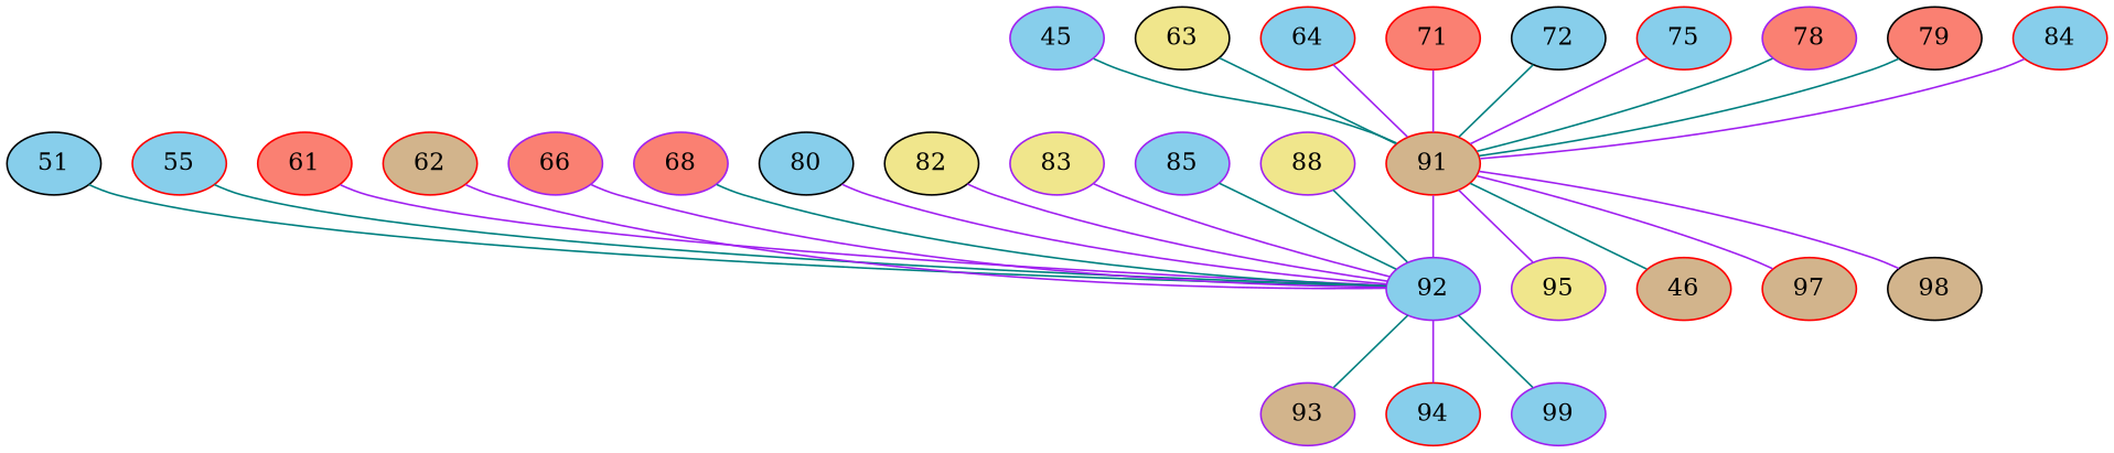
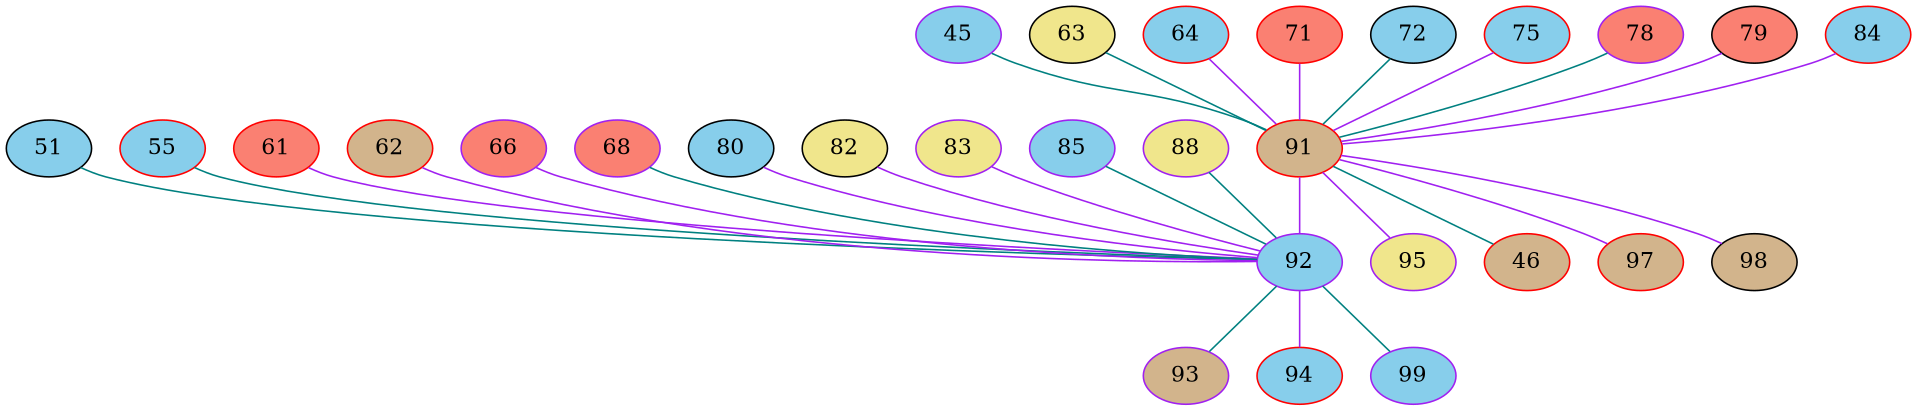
  graph {
    node [color=purple fillcolor=skyblue style=filled]
    edge [color=purple]
    45 [super="+9"]
    91 [color=red fillcolor=tan super="+54+5+89+1+4+17+19+23+24+33+41+43+52+53+60"]
    92 [super="+49+86+25+35+59+74+90"]
    95 [fillcolor=khaki super="+37"]
    n5 [color=red fillcolor=tan label=46]
    97 [color=red fillcolor=tan super="+6"]
    98 [color=black fillcolor=tan]
    93 [fillcolor=tan]
    94 [color=red super="+48"]
    99 [super="+46"]
    51 [color=black]
    55 [color=red]
    61 [color=red fillcolor=salmon]
    62 [color=red fillcolor=tan]
    63 [color=black fillcolor=khaki]
    64 [color=red]
    66 [fillcolor=salmon]
    68 [fillcolor=salmon]
    71 [color=red fillcolor=salmon]
    72 [color=black]
    75 [color=red]
    78 [fillcolor=salmon]
    79 [color=black fillcolor=salmon super="+65"]
    80 [color=black super="+16"]
    82 [color=black fillcolor=khaki super="+21"]
    83 [fillcolor=khaki]
    84 [color=red super="+81"]
    85
    88 [fillcolor=khaki]
    45 -- 91 [color=teal weight=3]
    91 -- 92 [weight=28]
    91 -- 95
    91 -- n5 [color=teal]
    91 -- 97
    91 -- 98
    92 -- 93 [color=teal]
    92 -- 94 [weight=3]
    92 -- 99 [color=teal]
    51 -- 92 [color=teal]
    55 -- 92 [color=teal]
    61 -- 92
    62 -- 92
    63 -- 91 [color=teal]
    64 -- 91
    66 -- 92
    68 -- 92 [color=teal]
    71 -- 91
    72 -- 91 [color=teal]
    75 -- 91
    78 -- 91 [color=teal]
-   79 -- 91 [color=teal]
+   79 -- 91
    80 -- 92 [weight=3]
    82 -- 92
    83 -- 92
    84 -- 91
    85 -- 92 [color=teal]
    88 -- 92 [color=teal]
  }
